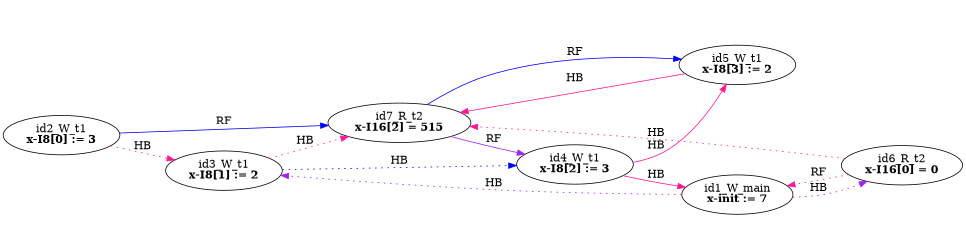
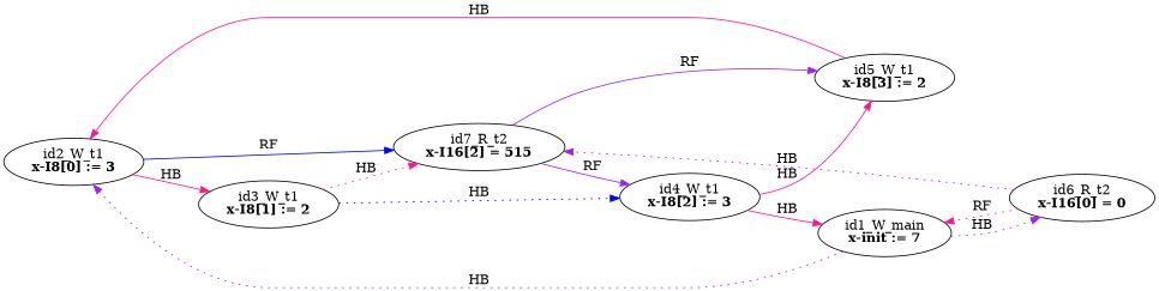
  digraph {
    rankdir=LR
    splines=true
    edge [color=deeppink style=dotted]
    n1 [label=<id2_W_t1<br/><B>x-I8[0] := 3</B>>]
    n2 [label=<id3_W_t1<br/><B>x-I8[1] := 2</B>>]
    n3 [label=<id7_R_t2<br/><B>x-I16[2] = 515</B>>]
    n4 [label=<id4_W_t1<br/><B>x-I8[2] := 3</B>>]
    n5 [label=<id5_W_t1<br/><B>x-I8[3] := 2</B>>]
    n6 [label=<id1_W_main<br/><B>x-init := 7</B>>]
    n7 [label=<id6_R_t2<br/><B>x-I16[0] = 0</B>>]
-   n1 -> n2 [label=HB]
+   n1 -> n2 [label=HB style=solid]
    n1 -> n3 [color=blue label=RF style=solid]
    n2 -> n3 [label=HB]
    n2 -> n4 [color=blue label=HB]
    n3 -> n4 [color=purple label=RF style=solid]
-   n3 -> n5 [color=blue label=RF style=solid]
+   n3 -> n5 [color=purple label=RF style=solid]
    n4 -> n5 [label=HB style=solid]
    n4 -> n6 [label=HB style=solid]
-   n5 -> n3 [label=HB style=solid]
-   n6 -> n2 [color=purple label=HB]
+   n5 -> n1 [label=HB style=solid]
+   n6 -> n1 [color=purple label=HB]
    n6 -> n7 [color=purple label=HB]
-   n7 -> n3 [label=HB]
+   n7 -> n3 [color=purple label=HB]
    n7 -> n6 [label=RF]
  }
